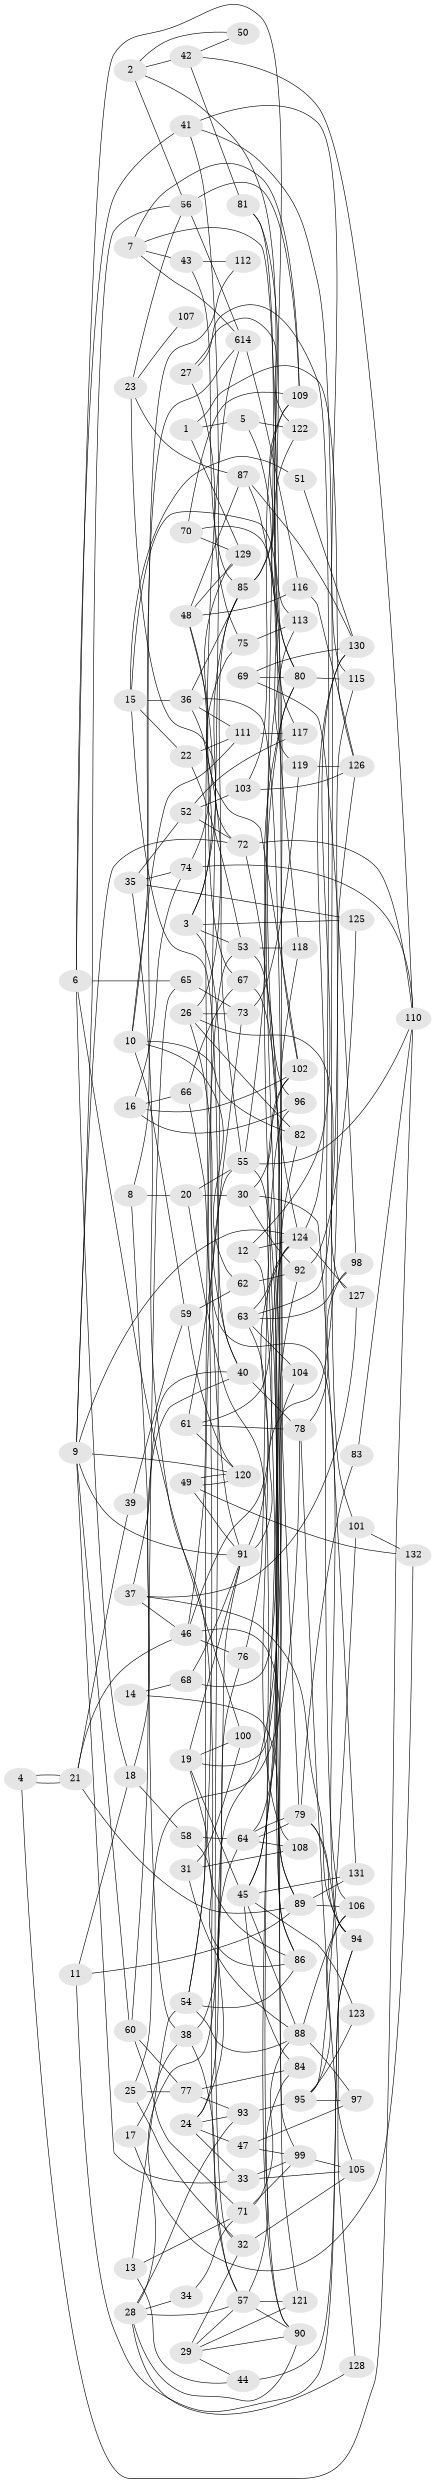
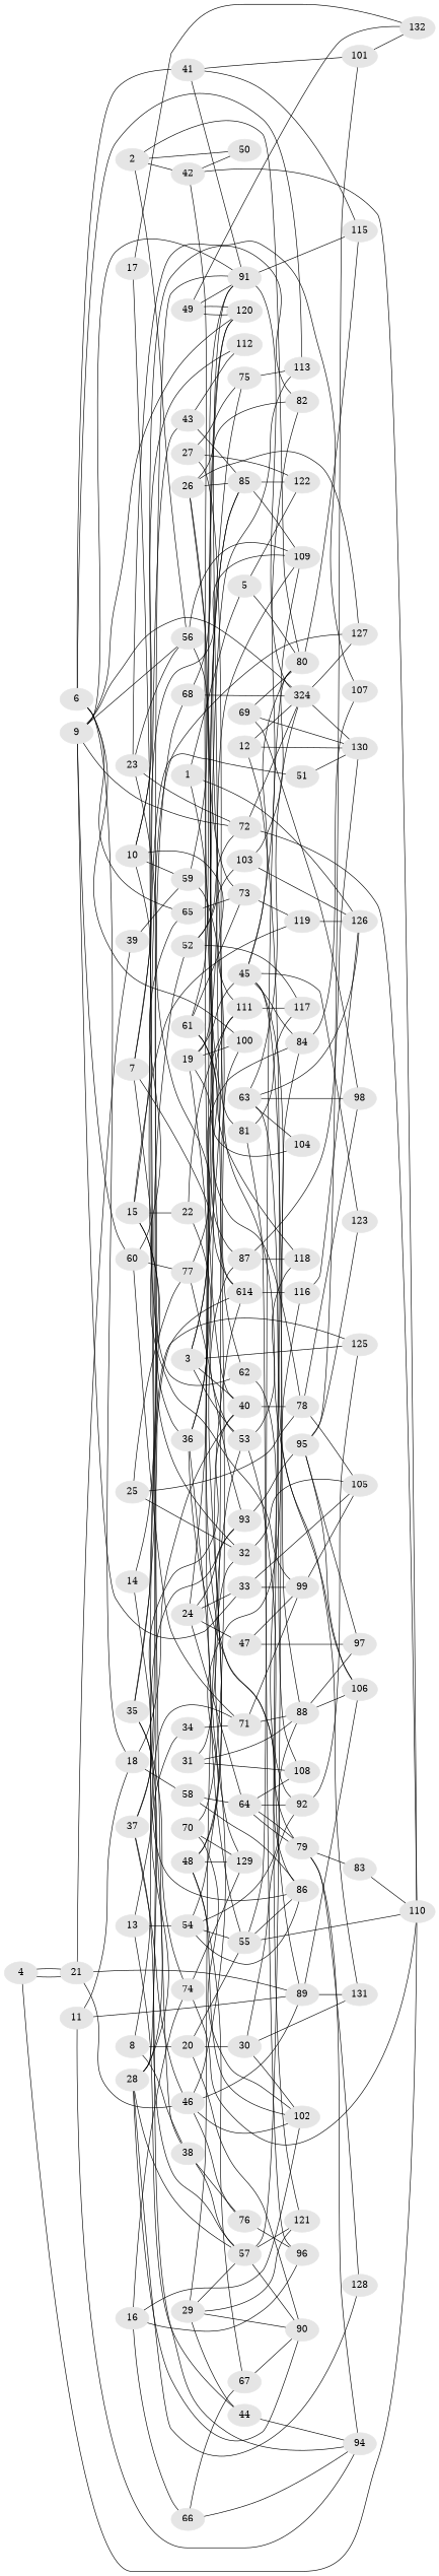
  graph {
    rankdir=LR
    node [color=gray90 style=filled]
    1
    5
    126
    129
    80
    122
    2
    42
    50
    56
    110
    81
    109
    n14 [label=614]
    115
    3
    40
    53
    75
    85
    125
    78
    89
    118
    113
    4
    21
    39
    46
    6
    18
    41
    65
    100
    58
    91
    101
    73
    7
    43
    99
    112
    105
    116
    8
    20
    38
    30
    55
    90
    57
    76
    9
    33
    60
    72
    120
-   124
+   124 [label=324]
    71
    77
    130
    127
    10
    59
    62
    82
    111
    92
    117
    11
    94
    52
    103
    106
    131
    12
    121
    13
    44
    54
    86
    88
    14
    68
    15
    22
    32
    36
    51
    119
    79
    16
    66
    74
    96
    102
    67
    17
    132
    64
    19
    45
    104
    84
    123
    23
    87
    107
    24
    47
    93
    97
    108
    95
    25
    98
    26
    27
    28
    34
    128
    29
    31
    35
    83
    37
    48
    49
    61
    63
    69
    70
    1 -- 5
    1 -- 126
    1 -- 129
    5 -- 80
    5 -- 122
    80 -- 115
    2 -- 80
    2 -- 42
    2 -- 50
    2 -- 56
    42 -- 50
    42 -- 110
    42 -- 81
    56 -- 109
    56 -- n14
    81 -- 117
    81 -- 96
    n14 -- 116
    3 -- 40
    3 -- 53
    3 -- 75
    3 -- 85
    3 -- 125
    40 -- 78
    53 -- 89
    53 -- 118
    75 -- 113
    85 -- 122
    85 -- 109
    78 -- 105
    78 -- 98
    89 -- 106
    89 -- 131
    4 -- 110
    4 -- 21
    4 -- 21
    21 -- 89
    21 -- 39
    21 -- 46
    39 -- 59
    46 -- 53
    46 -- 89
    46 -- 76
    46 -- 102
    6 -- 113
    6 -- 18
    6 -- 41
    6 -- 65
    6 -- 100
    18 -- 40
    18 -- 58
    41 -- 115
    41 -- 91
    41 -- 101
    65 -- 73
    58 -- 86
    58 -- 64
    91 -- 115
    91 -- 124
    101 -- 132
    73 -- 119
    7 -- 109
    7 -- n14
    7 -- 43
    7 -- 99
    43 -- 85
    43 -- 112
    99 -- 105
    116 -- 126
    8 -- n14
    8 -- 20
    8 -- 38
    20 -- 30
    20 -- 55
    20 -- 90
    38 -- 57
    38 -- 76
    30 -- 92
    30 -- 131
    30 -- 102
    55 -- 80
    55 -- 110
    55 -- 86
    57 -- 90
    57 -- 121
    57 -- 84
    76 -- 96
    9 -- 56
    9 -- 91
    9 -- 33
    9 -- 60
    9 -- 72
    9 -- 120
    9 -- 124
    33 -- 99
    33 -- 105
    60 -- 65
    60 -- 71
    60 -- 77
    72 -- 110
    72 -- 124
    124 -- 130
    124 -- 127
    71 -- 99
    71 -- 88
    77 -- 84
    77 -- 93
    10 -- 112
    10 -- 59
    10 -- 62
    10 -- 82
    10 -- 111
    59 -- 120
    59 -- 62
    62 -- 92
    111 -- 117
    92 -- 125
    11 -- 89
    11 -- 18
    11 -- 94
    52 -- 72
    52 -- 117
    52 -- 103
    103 -- 126
    103 -- 109
    12 -- 124
    12 -- 130
    12 -- 121
    13 -- 71
    13 -- 44
    13 -- 54
    44 -- 94
    54 -- n14
    54 -- 55
    54 -- 86
    54 -- 88
    88 -- 106
    88 -- 97
    14 -- 86
    14 -- 68
    68 -- 91
    68 -- 124
    15 -- 22
    15 -- 32
    15 -- 36
    15 -- 51
    15 -- 119
    22 -- 53
    22 -- 111
    32 -- 105
    36 -- 85
    36 -- 55
    36 -- 111
    36 -- 79
    51 -- 130
    119 -- 126
    79 -- 94
    79 -- 128
    79 -- 83
    16 -- 66
    16 -- 74
    16 -- 96
    16 -- 102
    66 -- 94
    66 -- 67
    74 -- 129
    74 -- 110
    67 -- 90
    17 -- 38
    17 -- 132
    64 -- 92
    64 -- 79
    64 -- 79
    64 -- 108
    19 -- 100
    19 -- 91
    19 -- 86
    19 -- 45
    19 -- 104
    45 -- 80
    45 -- 82
    45 -- 131
    45 -- 88
    45 -- 84
    45 -- 123
+   84 -- 107
    23 -- 56
    23 -- 72
    23 -- 87
    23 -- 107
    87 -- 118
    87 -- 130
    24 -- 113
    24 -- 33
    24 -- 64
    24 -- 47
    24 -- 93
    47 -- 99
    47 -- 97
    93 -- 95
    95 -- 101
    95 -- 106
    95 -- 123
    95 -- 97
    25 -- 78
    25 -- 77
    25 -- 32
    26 -- 40
    26 -- 85
    26 -- 73
    26 -- 127
    26 -- 82
    27 -- 122
    27 -- 75
    27 -- 106
    28 -- 91
    28 -- 90
    28 -- 57
    28 -- 93
    28 -- 34
    28 -- 128
    34 -- 71
    29 -- 90
    29 -- 57
    29 -- 121
    29 -- 44
    29 -- 32
    31 -- 100
    31 -- 88
    31 -- 108
    35 -- 125
    35 -- 57
    35 -- 52
    35 -- 74
    83 -- 110
    37 -- 40
    37 -- 46
    37 -- 127
    37 -- 94
    48 -- 129
    48 -- 116
    48 -- 102
    48 -- 67
    48 -- 87
    49 -- 91
    49 -- 120
    49 -- 120
    49 -- 132
    61 -- 78
    61 -- 118
    61 -- 73
    61 -- 120
    63 -- 126
    63 -- 124
    63 -- 104
    63 -- 108
    63 -- 98
    69 -- 80
    69 -- 130
    69 -- 98
    70 -- 129
    70 -- 109
    70 -- 102
  }
